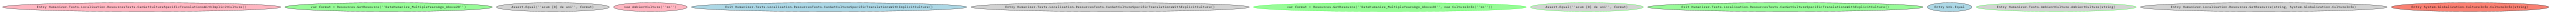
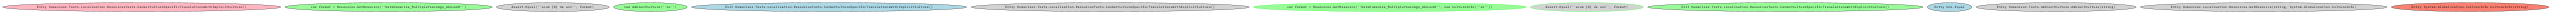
  digraph {
    fontname="IBM Plex Mono"
    node [cluster="Humanizer.Tests.Localisation.ResourcesTests.CanGetCultureSpecificTranslationsWithImplicitCulture()" file="ResourcesTests.cs" span="19-19" style=filled fillcolor=lightgrey fontname="IBM Plex Mono"]
    n1 [label="Entry Humanizer.Tests.Localisation.ResourcesTests.CanGetCultureSpecificTranslationsWithImplicitCulture()" span="9-9" fillcolor=lightpink]
    n2 [label="var format = Resources.GetResource(''DateHumanize_MultipleYearsAgo_Above20'')" span="13-13" fillcolor=palegreen]
    n3 [label="Assert.Equal(''acum {0} de ani'', format)" span="14-14"]
-   n4 [label="new AmbientCulture(''ro'')" span="11-11" fillcolor=lightpink]
+   n4 [label="new AmbientCulture(''ro'')" span="11-11" fillcolor=palegreen]
    n5 [label="Exit Humanizer.Tests.Localisation.ResourcesTests.CanGetCultureSpecificTranslationsWithImplicitCulture()" span="9-9" fillcolor=lightblue]
    n6 [cluster="Humanizer.Tests.Localisation.ResourcesTests.CanGetCultureSpecificTranslationsWithExplicitCulture()" label="Entry Humanizer.Tests.Localisation.ResourcesTests.CanGetCultureSpecificTranslationsWithExplicitCulture()"]
    n7 [cluster="Humanizer.Tests.Localisation.ResourcesTests.CanGetCultureSpecificTranslationsWithExplicitCulture()" color=green community=0 label="var format = Resources.GetResource(''DateHumanize_MultipleYearsAgo_Above20'', new CultureInfo(''ro''))" prediction=0 span="21-21" fillcolor=palegreen]
    n8 [cluster="Humanizer.Tests.Localisation.ResourcesTests.CanGetCultureSpecificTranslationsWithExplicitCulture()" color=green community=0 label="Assert.Equal(''acum {0} de ani'', format)" prediction=1 span="22-22"]
    n9 [cluster="Humanizer.Tests.Localisation.ResourcesTests.CanGetCultureSpecificTranslationsWithExplicitCulture()" label="Exit Humanizer.Tests.Localisation.ResourcesTests.CanGetCultureSpecificTranslationsWithExplicitCulture()" fillcolor=palegreen]
    n10 [cluster="Unk.Equal" label="Entry Unk.Equal" fillcolor=lightblue span=""]
-   n11 [cluster="Humanizer.Tests.AmbientCulture.AmbientCulture(string)" label="Entry Humanizer.Tests.AmbientCulture.AmbientCulture(string)" color=green]
+   n11 [cluster="Humanizer.Tests.AmbientCulture.AmbientCulture(string)" label="Entry Humanizer.Tests.AmbientCulture.AmbientCulture(string)"]
    n12 [cluster="Humanizer.Localisation.Resources.GetResource(string, System.Globalization.CultureInfo)" label="Entry Humanizer.Localisation.Resources.GetResource(string, System.Globalization.CultureInfo)" span="18-18"]
    n13 [cluster="System.Globalization.CultureInfo.CultureInfo(string)" label="Entry System.Globalization.CultureInfo.CultureInfo(string)" span="0-0" fillcolor=salmon]
  }
